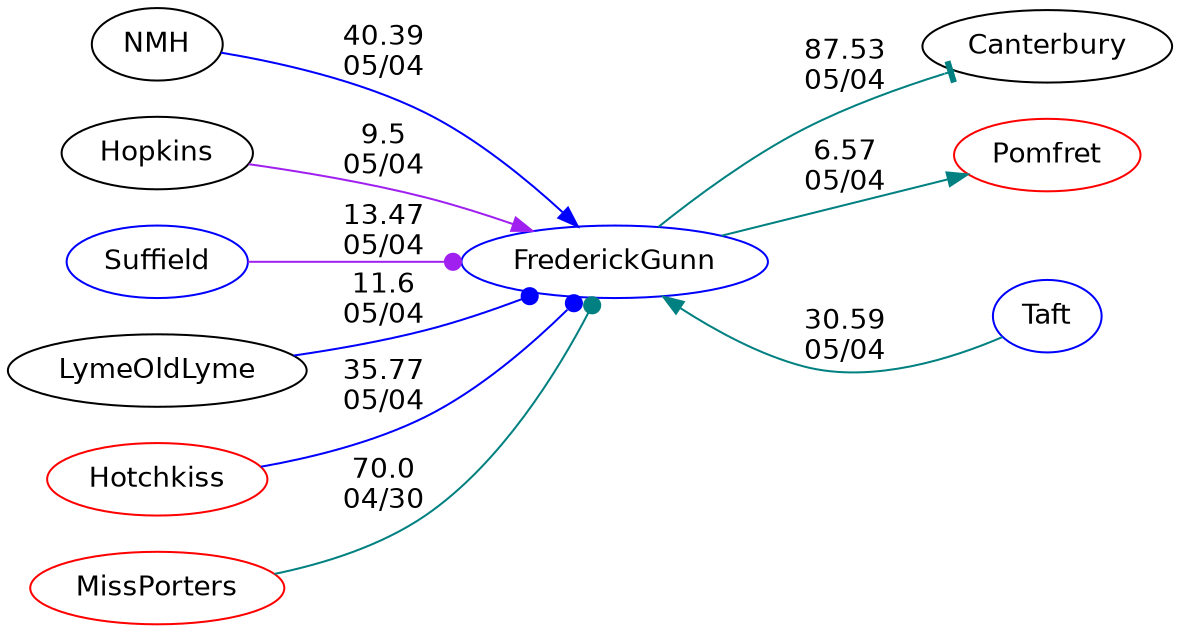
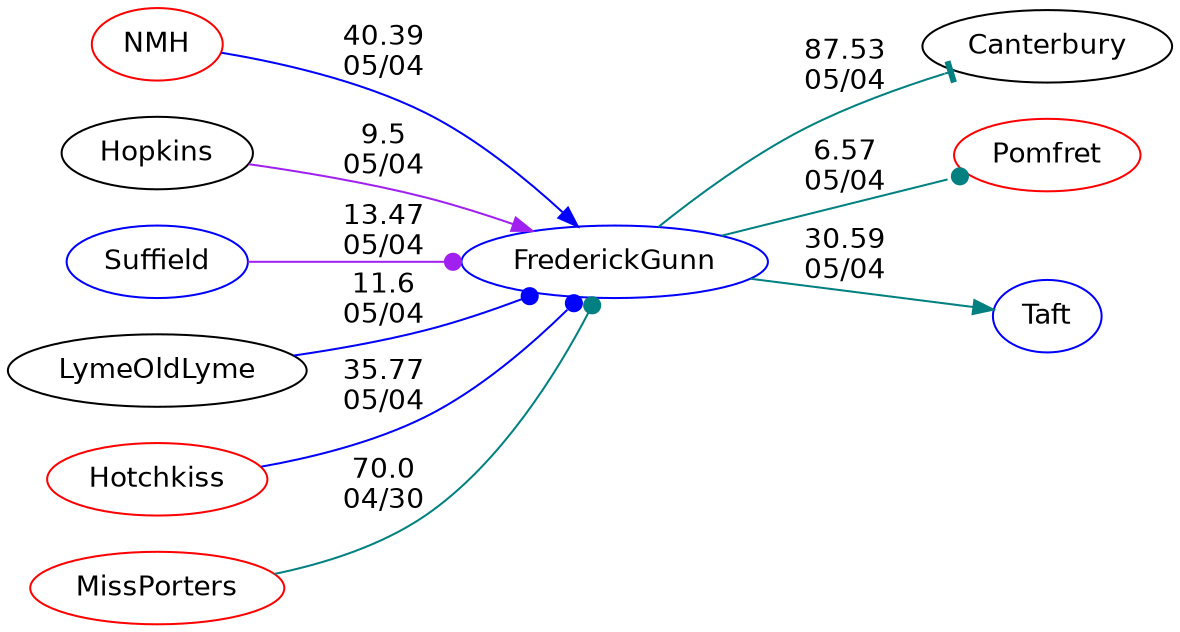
  digraph {
    fontname="DejaVu Sans"
    rankdir=LR
    node [color=black fontname="DejaVu Sans"]
    edge [arrowhead=normal color=teal fontname="DejaVu Sans" random=random]
    FrederickGunn [color=blue]
-   NMH
+   NMH [color=red]
    Canterbury
    Pomfret [color=red]
    Hopkins
    Suffield [color=blue]
    LymeOldLyme
    Hotchkiss [color=red]
    MissPorters [color=red]
    Taft [color=blue]
    FrederickGunn -> Canterbury [arrowhead=tee label="87.53\n05/04" weight=13]
-   FrederickGunn -> Pomfret [label="6.57\n05/04" weight=94]
+   FrederickGunn -> Pomfret [arrowhead=dot label="6.57\n05/04" weight=94]
    NMH -> FrederickGunn [color=blue label="40.39\n05/04" weight=60]
    Hopkins -> FrederickGunn [color=purple label="9.5\n05/04" weight=91]
    Suffield -> FrederickGunn [arrowhead=dot color=purple label="13.47\n05/04" weight=87]
    LymeOldLyme -> FrederickGunn [arrowhead=dot color=blue label="11.6\n05/04" weight=89]
    Hotchkiss -> FrederickGunn [arrowhead=dot color=blue label="35.77\n05/04" weight=65]
    MissPorters -> FrederickGunn [arrowhead=dot label="70.0\n04/30" weight=30]
-   Taft -> FrederickGunn [label="30.59\n05/04" weight=70]
+   FrederickGunn -> Taft [label="30.59\n05/04" weight=70]
  }
